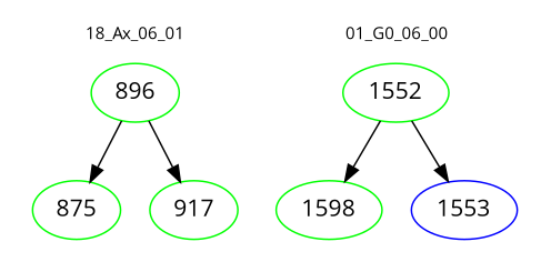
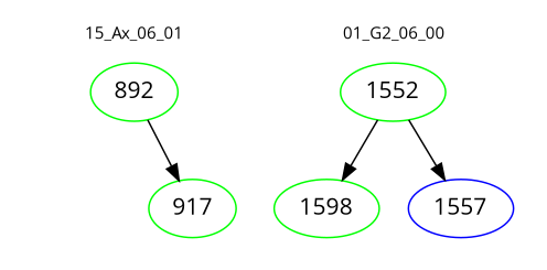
  digraph {
    fontname="Open Sans"
    node [color=green fontname="Open Sans"]
    edge [color=black fontname="Open Sans"]
-   n1 [label=896]
-   n2 [label=875]
+   n1 [label=892]
    n3 [label=917]
    n4 [label=1552]
    n5 [label=1598]
-   n6 [color=blue label=1553]
+   n6 [color=blue label=1557]
    subgraph cluster_1 {
      color=white
      fontsize=10
-     label="18_Ax_06_01"
+     label="15_Ax_06_01"
      n1
-     n2
      n3
    }
    subgraph cluster_2 {
      color=white
      fontsize=10
-     label="01_G0_06_00"
+     label="01_G2_06_00"
      n4
      n5
      n6
    }
-   n1 -> n2
    n1 -> n3
    n4 -> n5
    n4 -> n6
  }
